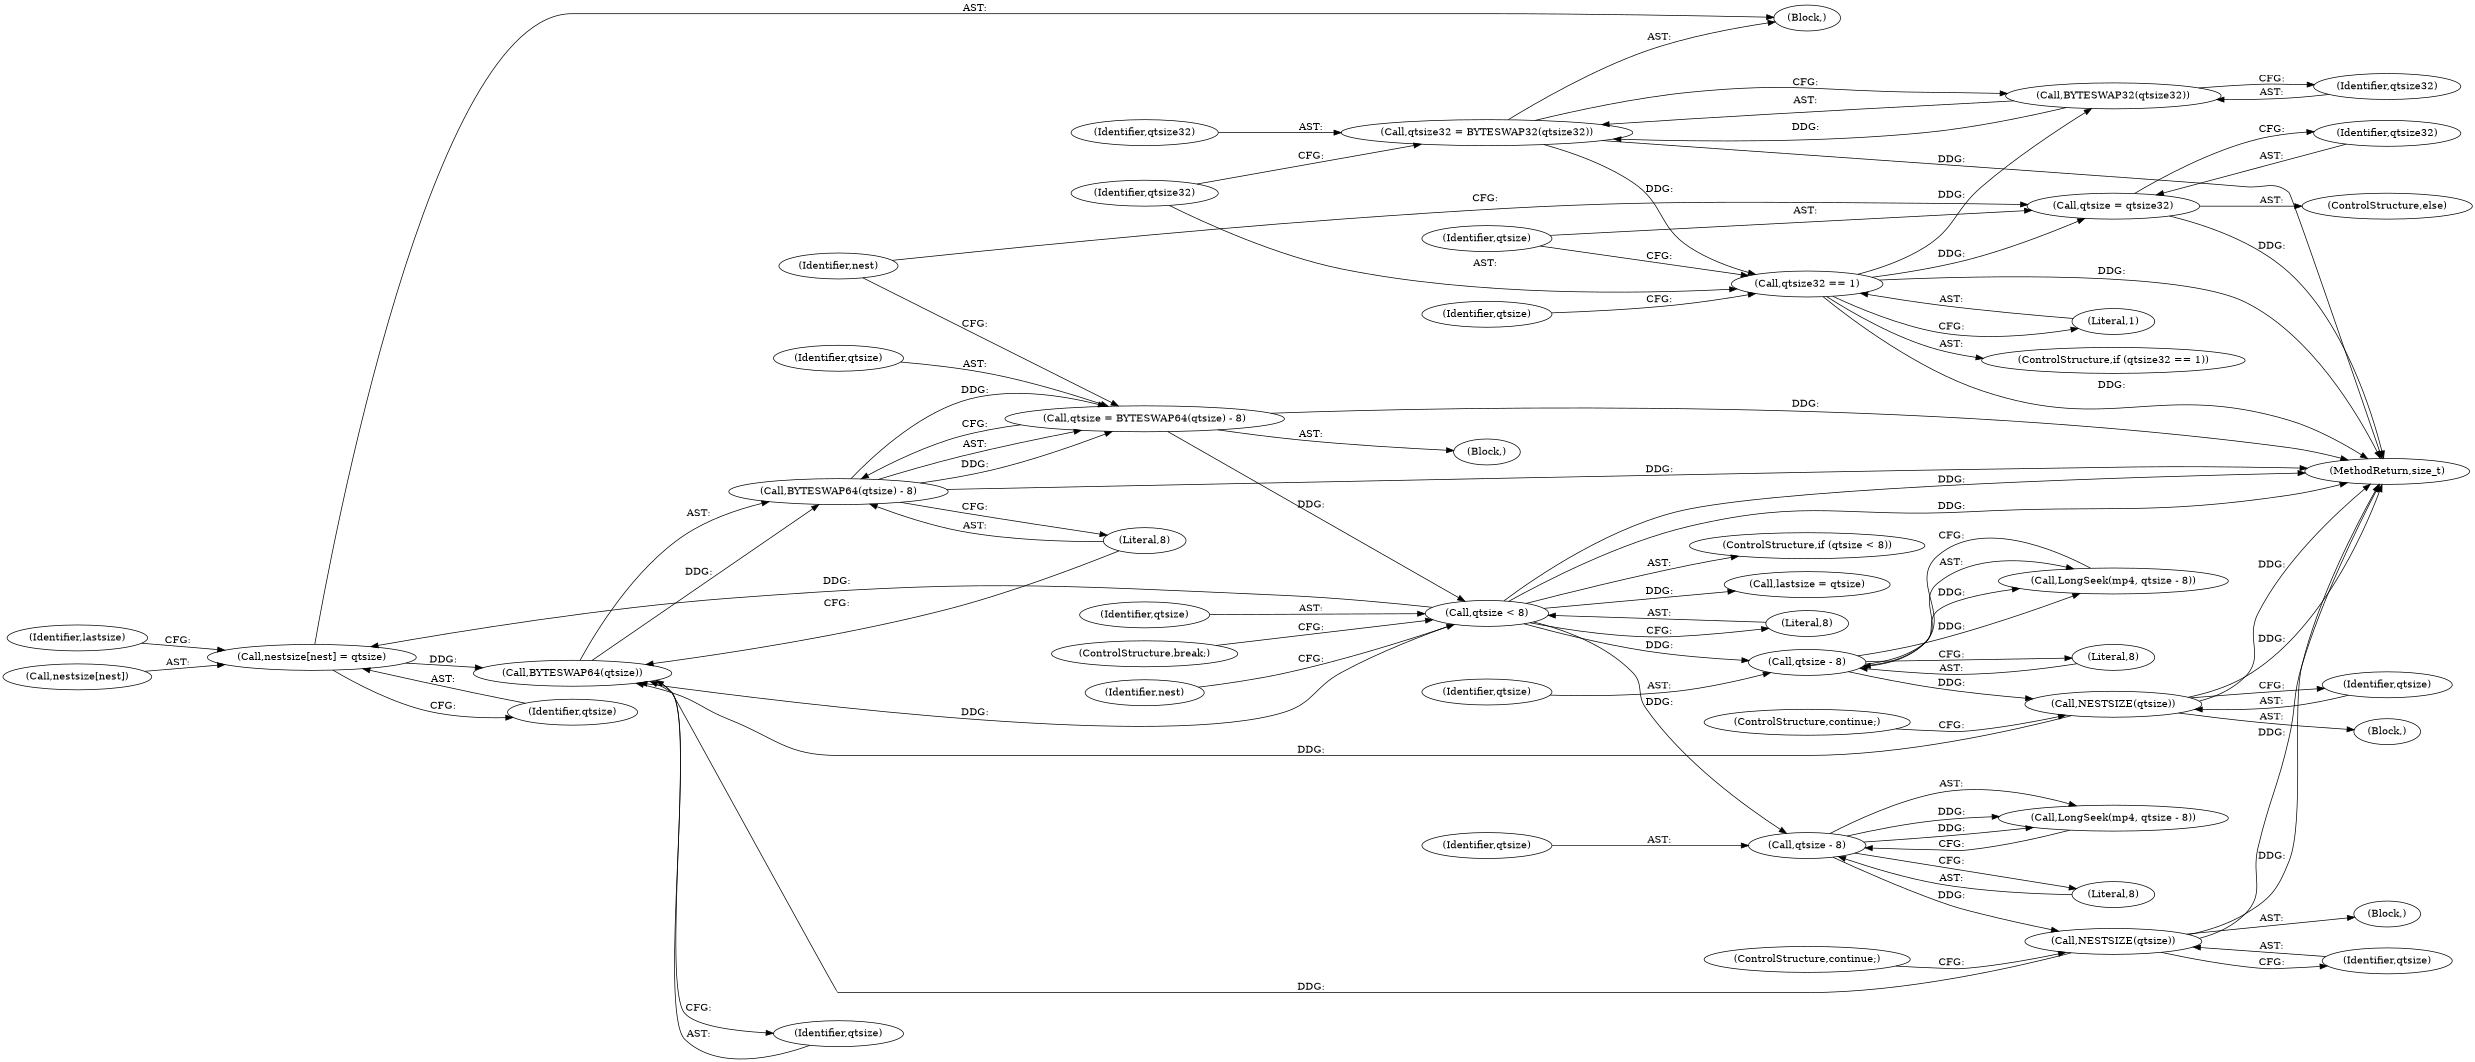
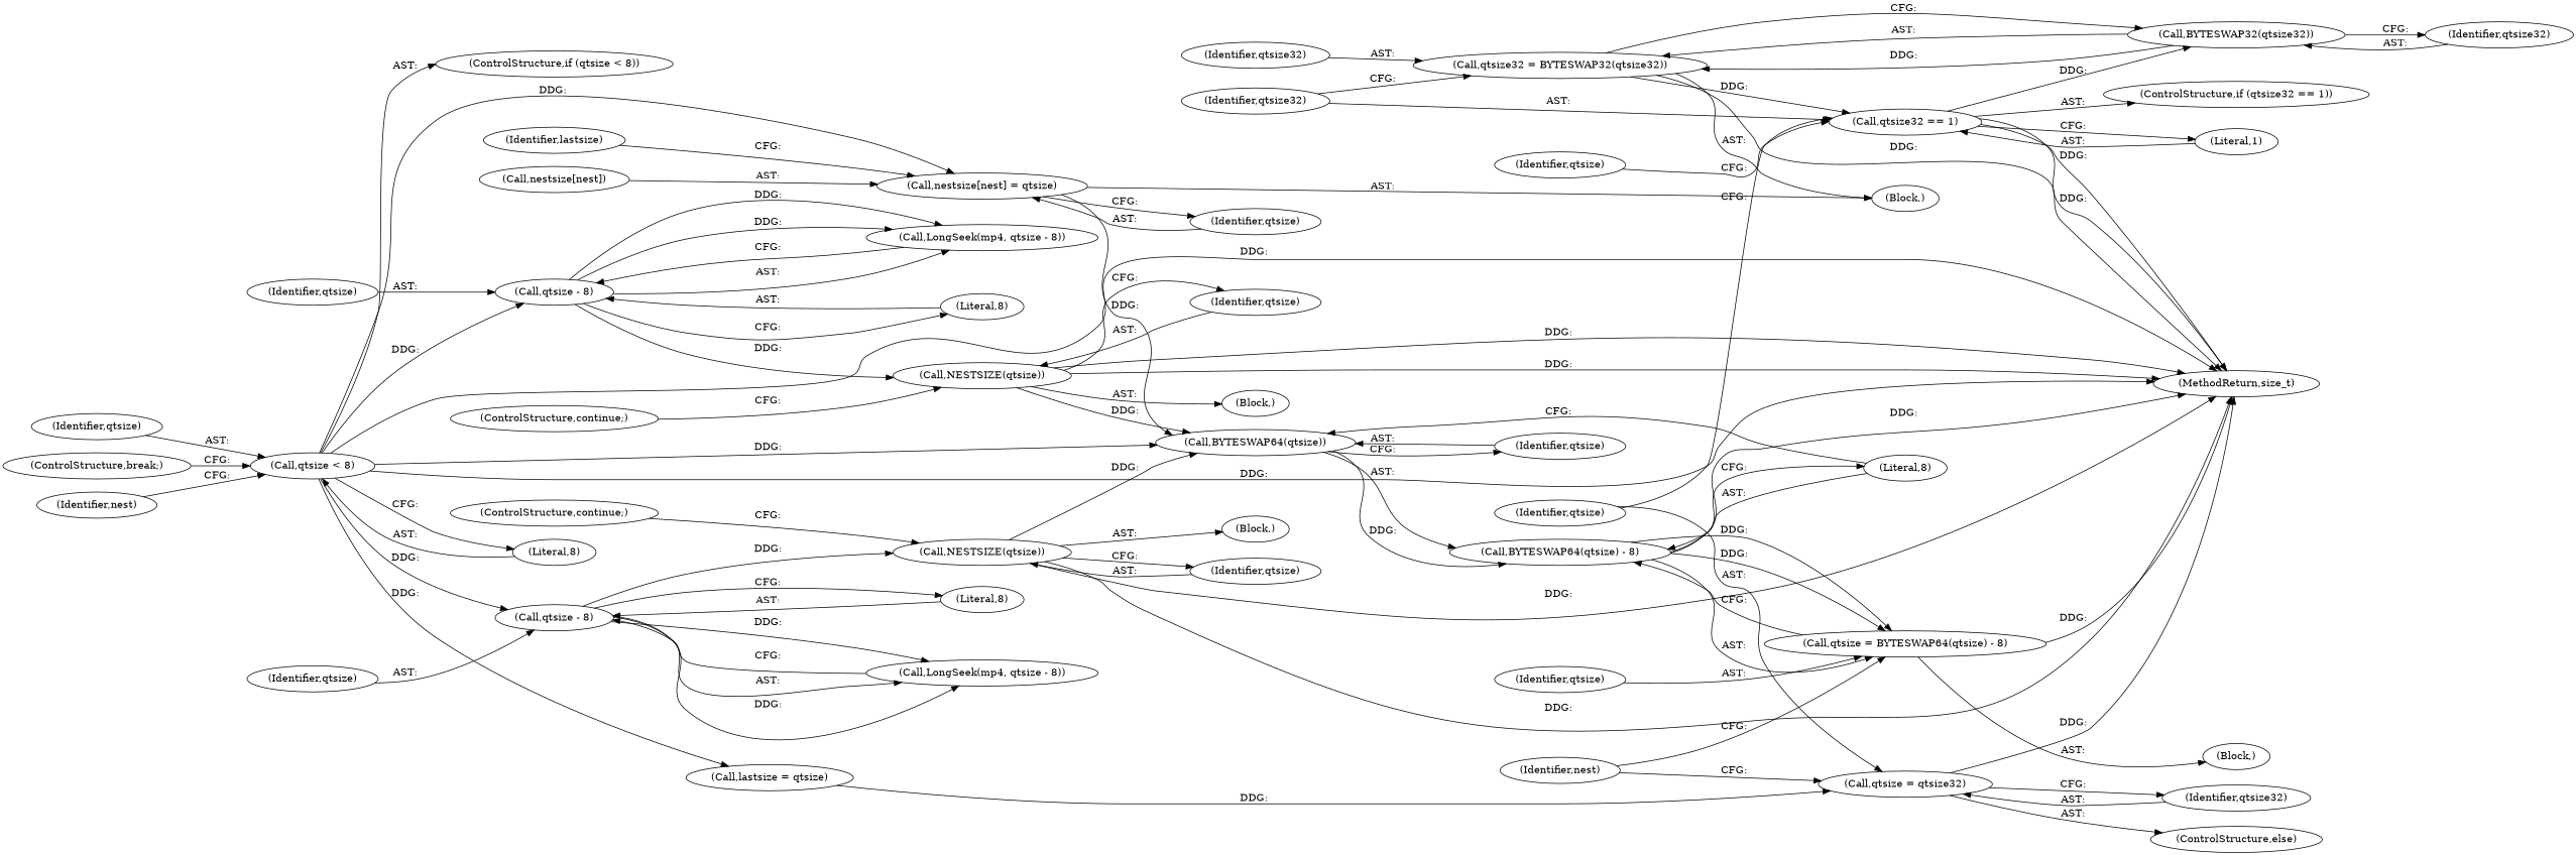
  digraph {
    rankdir=LR
    n1 [label="(Call,nestsize[nest] = qtsize)"]
    n2 [label="(Block,)"]
    n3 [label="(Identifier,qtsize)"]
    n4 [label="(Call,BYTESWAP64(qtsize))"]
    n5 [label="(MethodReturn,size_t)"]
    n6 [label="(Call,qtsize < 8)"]
    n7 [label="(Call,qtsize - 8)"]
    n8 [label="(Call,qtsize - 8)"]
    n9 [label="(Literal,8)"]
    n10 [label="(ControlStructure,if (qtsize < 8))"]
    n11 [label="(Call,lastsize = qtsize)"]
    n12 [label="(Call,BYTESWAP64(qtsize) - 8)"]
    n13 [label="(Identifier,qtsize)"]
    n14 [label="(Call,NESTSIZE(qtsize))"]
    n15 [label="(Call,LongSeek(mp4, qtsize - 8))"]
    n16 [label="(Literal,8)"]
    n17 [label="(Call,NESTSIZE(qtsize))"]
    n18 [label="(Literal,8)"]
    n19 [label="(Call,LongSeek(mp4, qtsize - 8))"]
    n20 [label="(Call,qtsize = qtsize32)"]
    n21 [label="(ControlStructure,else)"]
    n22 [label="(Identifier,qtsize32)"]
    n23 [label="(Call,qtsize32 == 1)"]
    n24 [label="(Call,BYTESWAP32(qtsize32))"]
    n25 [label="(ControlStructure,if (qtsize32 == 1))"]
    n26 [label="(Literal,1)"]
    n27 [label="(Call,qtsize32 = BYTESWAP32(qtsize32))"]
    n28 [label="(Identifier,qtsize32)"]
    n29 [label="(Call,qtsize = BYTESWAP64(qtsize) - 8)"]
    n30 [label="(Block,)"]
    n31 [label="(Literal,8)"]
    n32 [label="(Block,)"]
    n33 [label="(Identifier,qtsize)"]
    n34 [label="(Identifier,qtsize)"]
    n35 [label="(Block,)"]
    n36 [label="(Identifier,qtsize)"]
    n37 [label="(Identifier,qtsize)"]
    n38 [label="(Identifier,qtsize32)"]
    n39 [label="(Identifier,qtsize32)"]
    n40 [label="(Identifier,nest)"]
    n41 [label="(ControlStructure,break;)"]
    n42 [label="(Identifier,lastsize)"]
    n43 [label="(Identifier,nest)"]
    n44 [label="(ControlStructure,continue;)"]
    n45 [label="(Identifier,qtsize)"]
    n46 [label="(ControlStructure,continue;)"]
    n47 [label="(Identifier,qtsize)"]
    n48 [label="(Identifier,qtsize)"]
    n49 [label="(Call,nestsize[nest])"]
    n50 [label="(Identifier,qtsize)"]
    n1 -> n2 [label="AST: "]
    n1 -> n3 [label="CFG: "]
    n1 -> n4 [label="DDG: "]
    n3 -> n1 [label="AST: "]
    n4 -> n12 [label="AST: "]
    n4 -> n12 [label="DDG: "]
    n4 -> n13 [label="CFG: "]
    n6 -> n1 [label="DDG: "]
    n6 -> n4 [label="DDG: "]
    n6 -> n5 [label="DDG: "]
    n6 -> n5 [label="DDG: "]
    n6 -> n7 [label="DDG: "]
    n6 -> n8 [label="DDG: "]
    n6 -> n9 [label="CFG: "]
    n6 -> n10 [label="AST: "]
    n6 -> n11 [label="DDG: "]
    n7 -> n14 [label="DDG: "]
    n7 -> n15 [label="AST: "]
    n7 -> n15 [label="DDG: "]
    n7 -> n15 [label="DDG: "]
    n7 -> n16 [label="CFG: "]
    n8 -> n17 [label="DDG: "]
    n8 -> n18 [label="CFG: "]
    n8 -> n19 [label="AST: "]
    n8 -> n19 [label="DDG: "]
    n8 -> n19 [label="DDG: "]
    n9 -> n6 [label="AST: "]
    n12 -> n5 [label="DDG: "]
    n12 -> n29 [label="AST: "]
    n12 -> n29 [label="DDG: "]
    n12 -> n29 [label="DDG: "]
    n12 -> n31 [label="CFG: "]
    n13 -> n4 [label="AST: "]
    n14 -> n4 [label="DDG: "]
    n14 -> n5 [label="DDG: "]
    n14 -> n5 [label="DDG: "]
    n14 -> n32 [label="AST: "]
    n14 -> n33 [label="CFG: "]
    n15 -> n7 [label="CFG: "]
    n16 -> n7 [label="AST: "]
    n17 -> n4 [label="DDG: "]
    n17 -> n5 [label="DDG: "]
    n17 -> n5 [label="DDG: "]
    n17 -> n34 [label="CFG: "]
    n17 -> n35 [label="AST: "]
    n18 -> n8 [label="AST: "]
    n19 -> n8 [label="CFG: "]
    n20 -> n5 [label="DDG: "]
    n20 -> n21 [label="AST: "]
    n20 -> n22 [label="CFG: "]
    n22 -> n20 [label="AST: "]
    n23 -> n5 [label="DDG: "]
    n23 -> n5 [label="DDG: "]
-   n23 -> n20 [label="DDG: "]
+   n11 -> n20 [label="DDG: "]
    n23 -> n24 [label="DDG: "]
    n23 -> n25 [label="AST: "]
    n23 -> n26 [label="CFG: "]
    n24 -> n27 [label="AST: "]
    n24 -> n27 [label="DDG: "]
    n24 -> n28 [label="CFG: "]
    n26 -> n23 [label="AST: "]
    n27 -> n2 [label="AST: "]
    n27 -> n5 [label="DDG: "]
    n27 -> n23 [label="DDG: "]
    n27 -> n24 [label="CFG: "]
    n28 -> n24 [label="AST: "]
    n29 -> n5 [label="DDG: "]
-   n29 -> n6 [label="DDG: "]
    n29 -> n12 [label="CFG: "]
    n29 -> n30 [label="AST: "]
    n31 -> n4 [label="CFG: "]
    n31 -> n12 [label="AST: "]
    n33 -> n14 [label="AST: "]
    n34 -> n17 [label="AST: "]
    n36 -> n6 [label="AST: "]
    n37 -> n29 [label="AST: "]
    n38 -> n23 [label="AST: "]
    n38 -> n27 [label="CFG: "]
    n39 -> n27 [label="AST: "]
    n40 -> n20 [label="CFG: "]
    n40 -> n29 [label="CFG: "]
    n41 -> n6 [label="CFG: "]
    n42 -> n1 [label="CFG: "]
    n43 -> n6 [label="CFG: "]
    n44 -> n14 [label="CFG: "]
    n45 -> n20 [label="AST: "]
    n45 -> n23 [label="CFG: "]
    n46 -> n17 [label="CFG: "]
    n47 -> n7 [label="AST: "]
    n48 -> n8 [label="AST: "]
    n49 -> n1 [label="AST: "]
    n50 -> n23 [label="CFG: "]
  }
